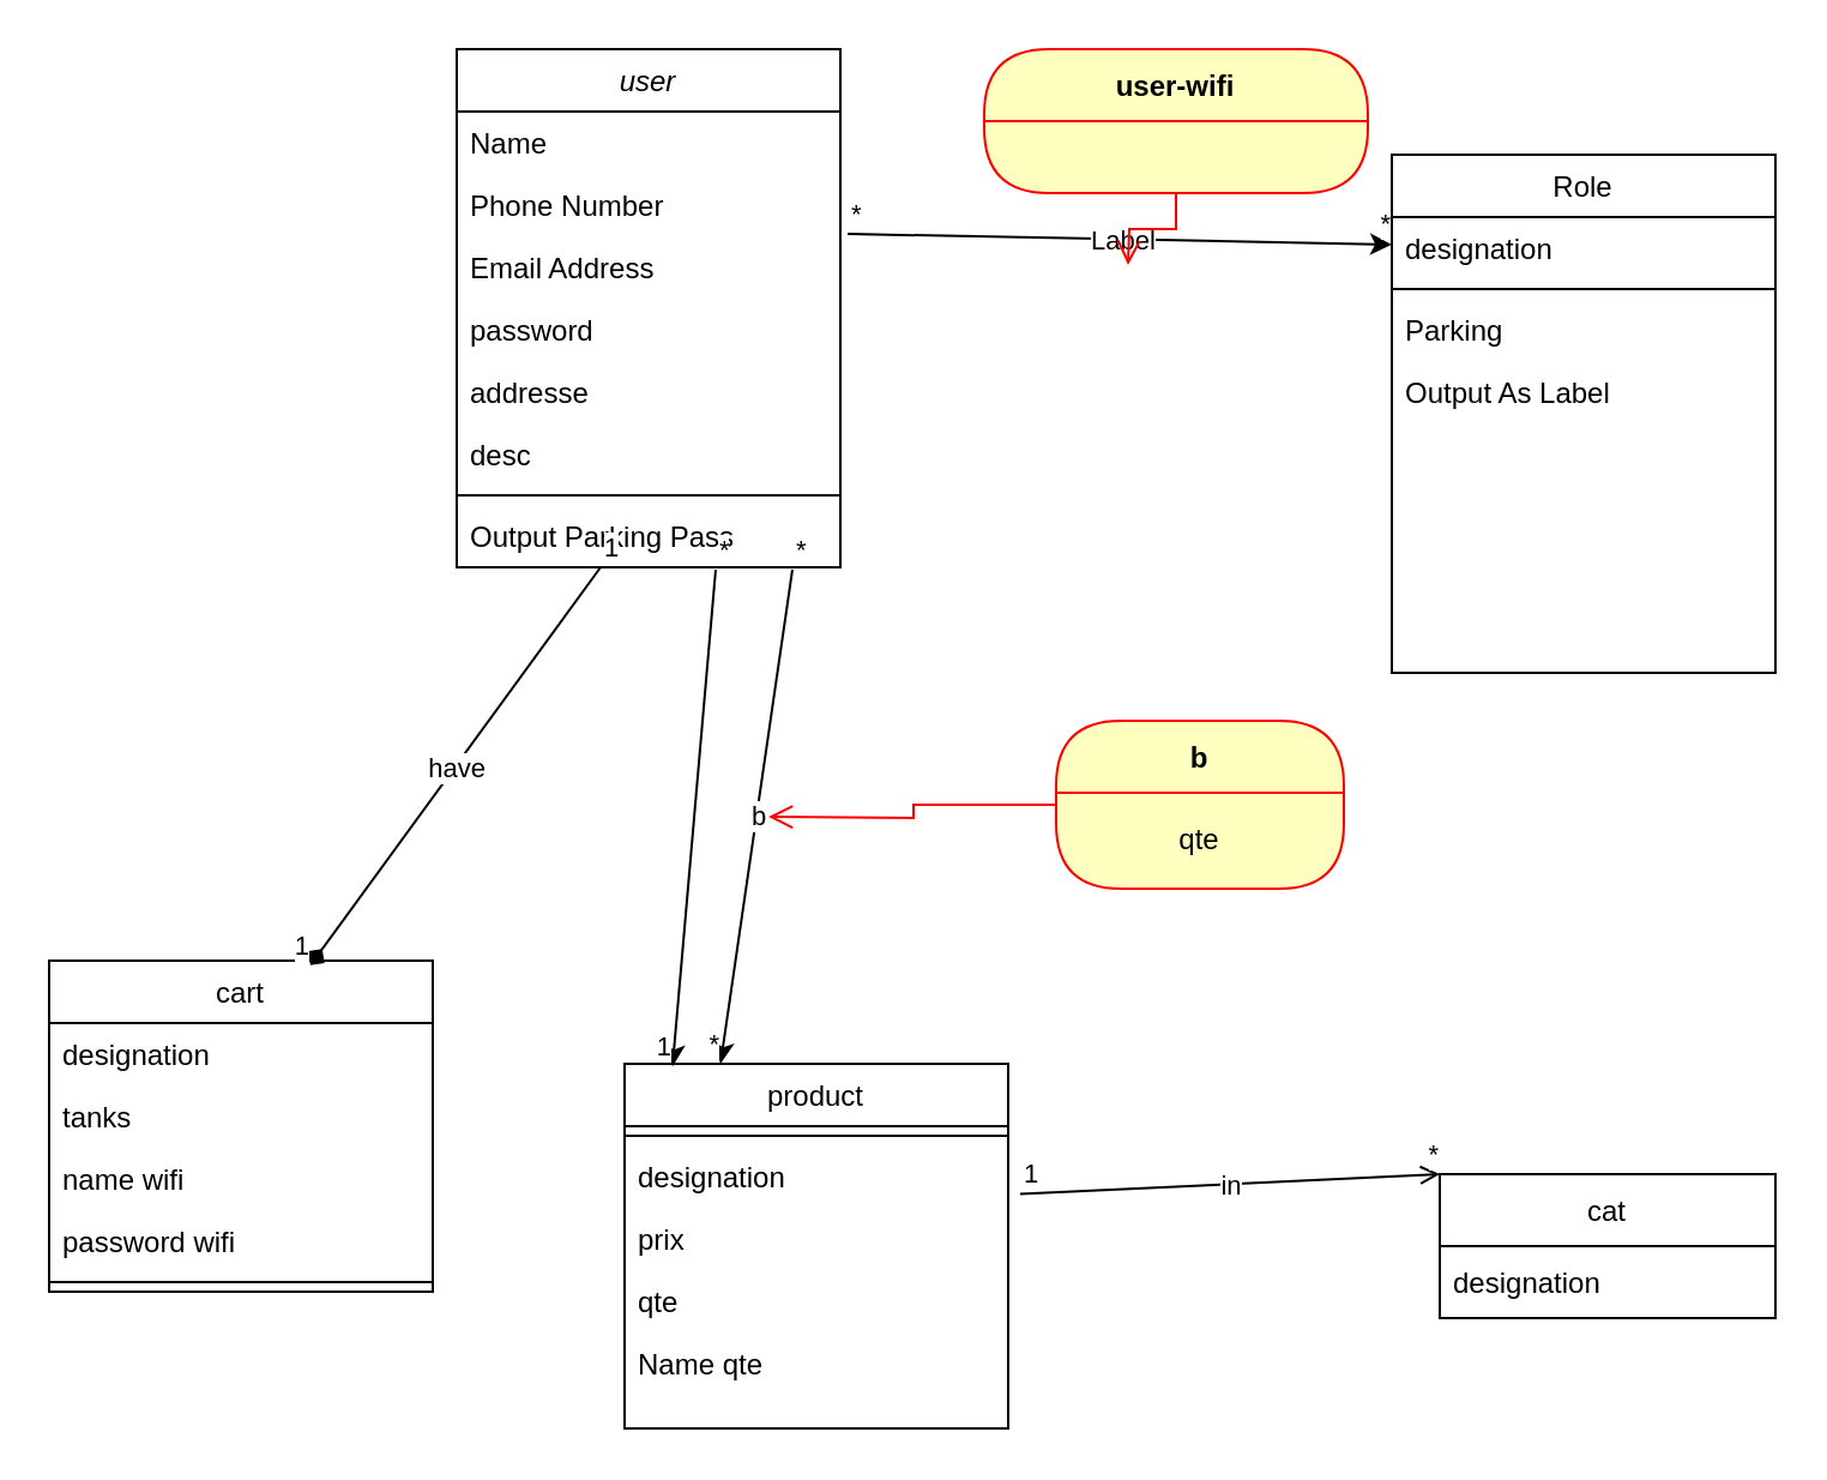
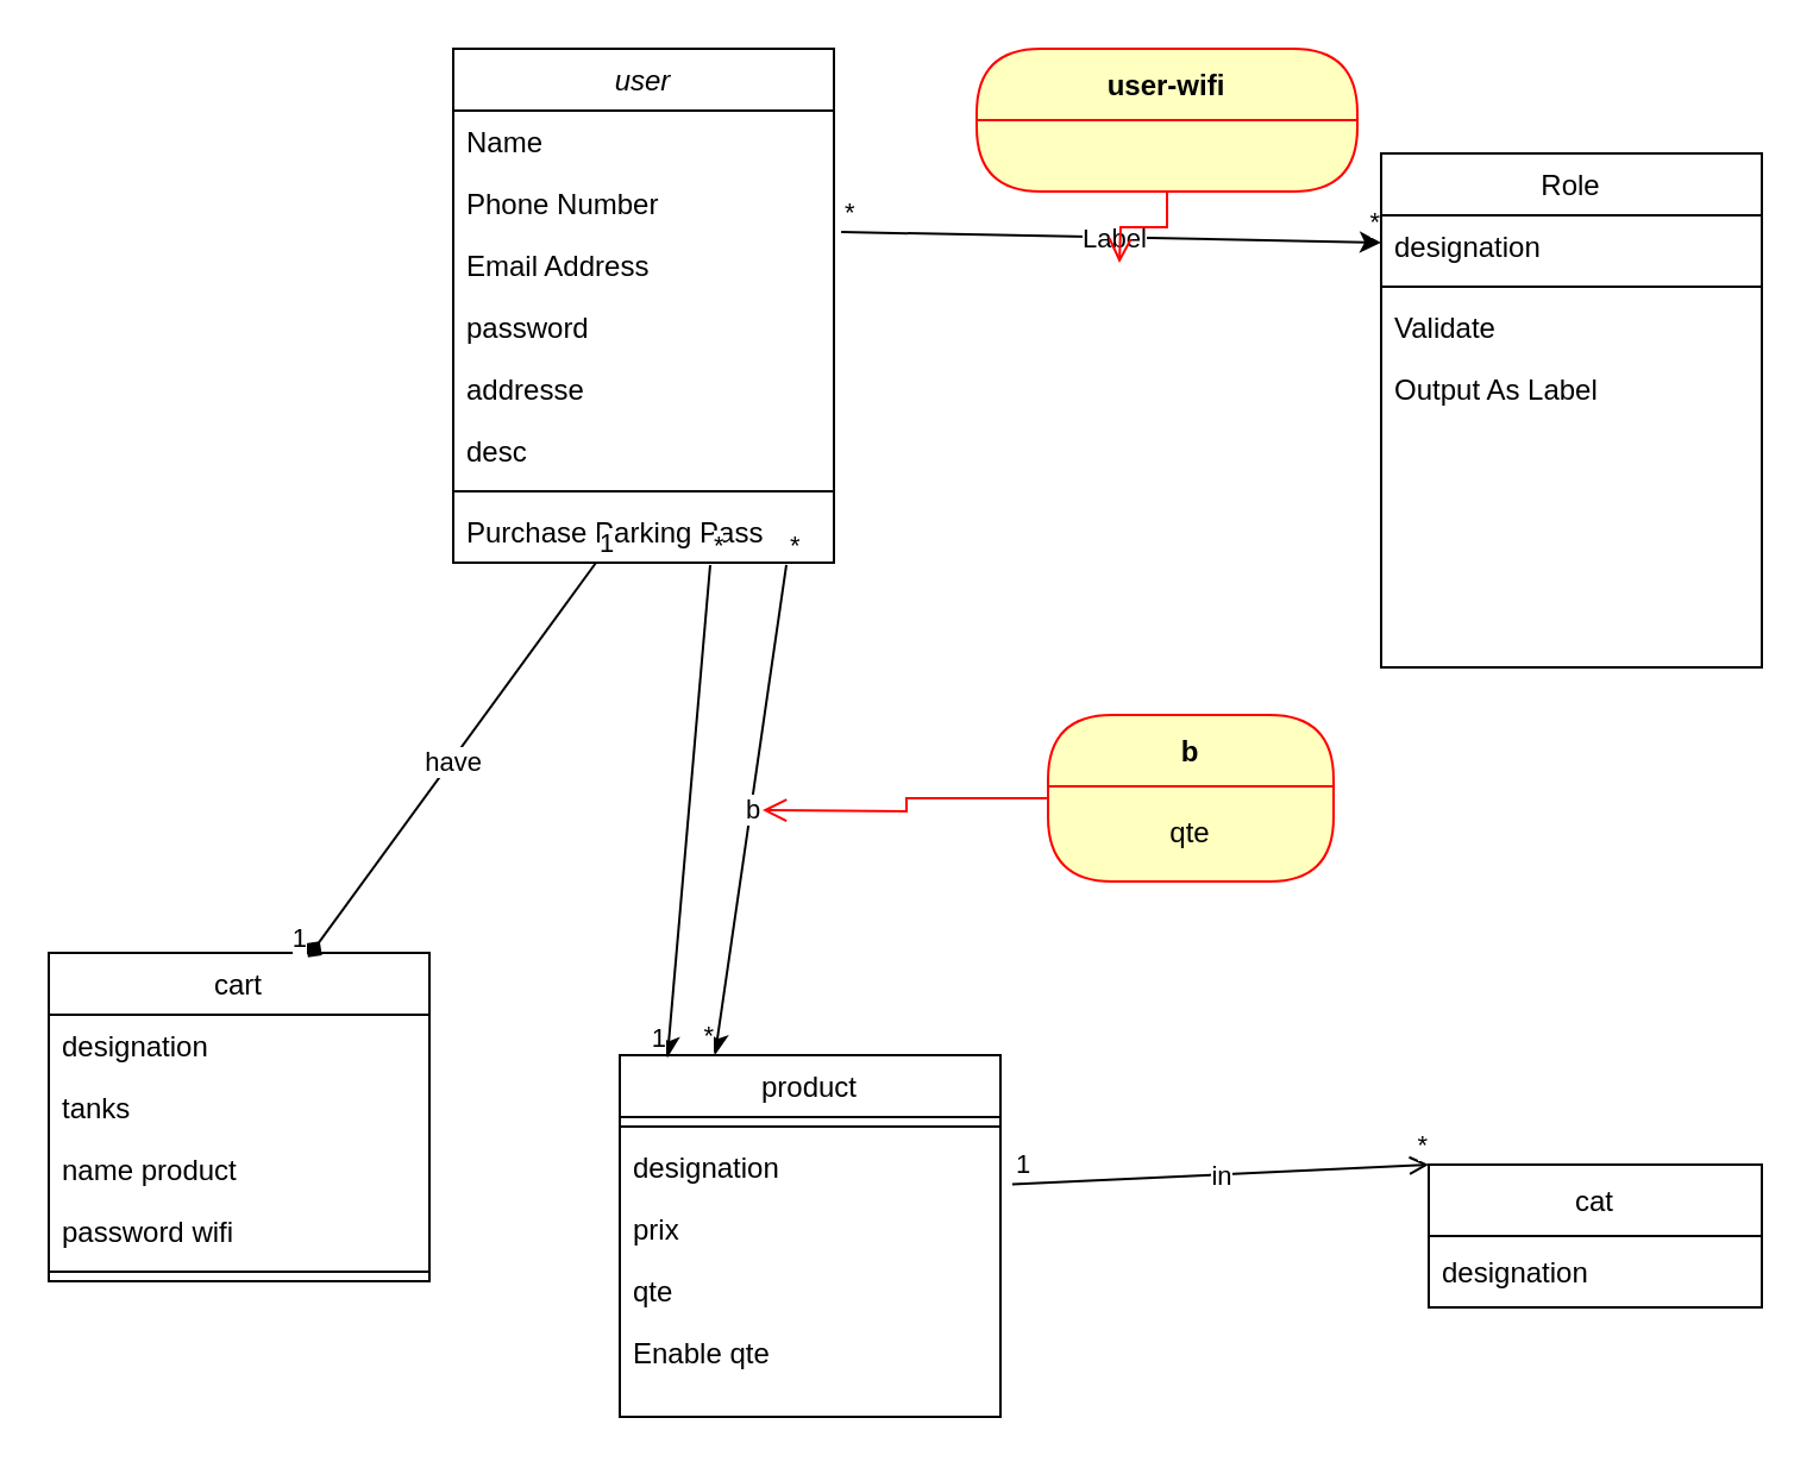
  <mxCell id="0" />
  <mxCell id="1" parent="0" />
  <mxCell id="2" value="user" style="swimlane;fontStyle=2;align=center;verticalAlign=top;childLayout=stackLayout;horizontal=1;startSize=26;horizontalStack=0;resizeParent=1;resizeLast=0;collapsible=1;marginBottom=0;rounded=0;shadow=0;strokeWidth=1;" parent="1" vertex="1"><mxGeometry x="190" y="20" width="160" height="216" as="geometry"><mxRectangle x="230" y="140" width="160" height="26" as="alternateBounds" /></mxGeometry></mxCell>
  <mxCell id="3" value="Name" style="text;align=left;verticalAlign=top;spacingLeft=4;spacingRight=4;overflow=hidden;rotatable=0;points=[[0,0.5],[1,0.5]];portConstraint=eastwest;" parent="2" vertex="1"><mxGeometry y="26" width="160" height="26" as="geometry" /></mxCell>
  <mxCell id="4" value="Phone Number" style="text;align=left;verticalAlign=top;spacingLeft=4;spacingRight=4;overflow=hidden;rotatable=0;points=[[0,0.5],[1,0.5]];portConstraint=eastwest;rounded=0;shadow=0;html=0;" parent="2" vertex="1"><mxGeometry y="52" width="160" height="26" as="geometry" /></mxCell>
  <mxCell id="5" value="Email Address" style="text;align=left;verticalAlign=top;spacingLeft=4;spacingRight=4;overflow=hidden;rotatable=0;points=[[0,0.5],[1,0.5]];portConstraint=eastwest;rounded=0;shadow=0;html=0;" parent="2" vertex="1"><mxGeometry y="78" width="160" height="26" as="geometry" /></mxCell>
  <mxCell id="6" value="password" style="text;align=left;verticalAlign=top;spacingLeft=4;spacingRight=4;overflow=hidden;rotatable=0;points=[[0,0.5],[1,0.5]];portConstraint=eastwest;rounded=0;shadow=0;html=0;" vertex="1" parent="2"><mxGeometry y="104" width="160" height="26" as="geometry" /></mxCell>
  <mxCell id="7" value="addresse" style="text;align=left;verticalAlign=top;spacingLeft=4;spacingRight=4;overflow=hidden;rotatable=0;points=[[0,0.5],[1,0.5]];portConstraint=eastwest;rounded=0;shadow=0;html=0;" vertex="1" parent="2"><mxGeometry y="130" width="160" height="26" as="geometry" /></mxCell>
  <mxCell id="8" value="desc" style="text;align=left;verticalAlign=top;spacingLeft=4;spacingRight=4;overflow=hidden;rotatable=0;points=[[0,0.5],[1,0.5]];portConstraint=eastwest;rounded=0;shadow=0;html=0;" vertex="1" parent="2"><mxGeometry y="156" width="160" height="26" as="geometry" /></mxCell>
  <mxCell id="9" value="" style="line;html=1;strokeWidth=1;align=left;verticalAlign=middle;spacingTop=-1;spacingLeft=3;spacingRight=3;rotatable=0;labelPosition=right;points=[];portConstraint=eastwest;" parent="2" vertex="1"><mxGeometry y="182" width="160" height="8" as="geometry" /></mxCell>
- <mxCell id="10" value="Output Parking Pass" style="text;align=left;verticalAlign=top;spacingLeft=4;spacingRight=4;overflow=hidden;rotatable=0;points=[[0,0.5],[1,0.5]];portConstraint=eastwest;" parent="2" vertex="1"><mxGeometry y="190" width="160" height="26" as="geometry" /></mxCell>
+ <mxCell id="10" value="Purchase Parking Pass" style="text;align=left;verticalAlign=top;spacingLeft=4;spacingRight=4;overflow=hidden;rotatable=0;points=[[0,0.5],[1,0.5]];portConstraint=eastwest;" parent="2" vertex="1"><mxGeometry y="190" width="160" height="26" as="geometry" /></mxCell>
  <mxCell id="11" value="cart" style="swimlane;fontStyle=0;align=center;verticalAlign=top;childLayout=stackLayout;horizontal=1;startSize=26;horizontalStack=0;resizeParent=1;resizeLast=0;collapsible=1;marginBottom=0;rounded=0;shadow=0;strokeWidth=1;" parent="1" vertex="1"><mxGeometry x="20" y="400" width="160" height="138" as="geometry"><mxRectangle x="130" y="380" width="160" height="26" as="alternateBounds" /></mxGeometry></mxCell>
  <mxCell id="12" value="designation" style="text;align=left;verticalAlign=top;spacingLeft=4;spacingRight=4;overflow=hidden;rotatable=0;points=[[0,0.5],[1,0.5]];portConstraint=eastwest;" parent="11" vertex="1"><mxGeometry y="26" width="160" height="26" as="geometry" /></mxCell>
  <mxCell id="13" value="tanks" style="text;align=left;verticalAlign=top;spacingLeft=4;spacingRight=4;overflow=hidden;rotatable=0;points=[[0,0.5],[1,0.5]];portConstraint=eastwest;rounded=0;shadow=0;html=0;" parent="11" vertex="1"><mxGeometry y="52" width="160" height="26" as="geometry" /></mxCell>
- <mxCell id="14" value="name wifi" style="text;align=left;verticalAlign=top;spacingLeft=4;spacingRight=4;overflow=hidden;rotatable=0;points=[[0,0.5],[1,0.5]];portConstraint=eastwest;rounded=0;shadow=0;html=0;" vertex="1" parent="11"><mxGeometry y="78" width="160" height="26" as="geometry" /></mxCell>
+ <mxCell id="14" value="name product" style="text;align=left;verticalAlign=top;spacingLeft=4;spacingRight=4;overflow=hidden;rotatable=0;points=[[0,0.5],[1,0.5]];portConstraint=eastwest;rounded=0;shadow=0;html=0;" vertex="1" parent="11"><mxGeometry y="78" width="160" height="26" as="geometry" /></mxCell>
  <mxCell id="15" value="password wifi" style="text;align=left;verticalAlign=top;spacingLeft=4;spacingRight=4;overflow=hidden;rotatable=0;points=[[0,0.5],[1,0.5]];portConstraint=eastwest;rounded=0;shadow=0;html=0;" vertex="1" parent="11"><mxGeometry y="104" width="160" height="26" as="geometry" /></mxCell>
  <mxCell id="16" value="" style="line;html=1;strokeWidth=1;align=left;verticalAlign=middle;spacingTop=-1;spacingLeft=3;spacingRight=3;rotatable=0;labelPosition=right;points=[];portConstraint=eastwest;" parent="11" vertex="1"><mxGeometry y="130" width="160" height="8" as="geometry" /></mxCell>
  <mxCell id="17" value="product" style="swimlane;fontStyle=0;align=center;verticalAlign=top;childLayout=stackLayout;horizontal=1;startSize=26;horizontalStack=0;resizeParent=1;resizeLast=0;collapsible=1;marginBottom=0;rounded=0;shadow=0;strokeWidth=1;" parent="1" vertex="1"><mxGeometry x="260" y="443" width="160" height="152" as="geometry"><mxRectangle x="340" y="380" width="170" height="26" as="alternateBounds" /></mxGeometry></mxCell>
  <mxCell id="18" value="" style="line;html=1;strokeWidth=1;align=left;verticalAlign=middle;spacingTop=-1;spacingLeft=3;spacingRight=3;rotatable=0;labelPosition=right;points=[];portConstraint=eastwest;" parent="17" vertex="1"><mxGeometry y="26" width="160" height="8" as="geometry" /></mxCell>
  <mxCell id="19" value="designation" style="text;align=left;verticalAlign=top;spacingLeft=4;spacingRight=4;overflow=hidden;rotatable=0;points=[[0,0.5],[1,0.5]];portConstraint=eastwest;" parent="17" vertex="1"><mxGeometry y="34" width="160" height="26" as="geometry" /></mxCell>
  <mxCell id="20" value="prix" style="text;align=left;verticalAlign=top;spacingLeft=4;spacingRight=4;overflow=hidden;rotatable=0;points=[[0,0.5],[1,0.5]];portConstraint=eastwest;" vertex="1" parent="17"><mxGeometry y="60" width="160" height="26" as="geometry" /></mxCell>
  <mxCell id="21" value="qte" style="text;align=left;verticalAlign=top;spacingLeft=4;spacingRight=4;overflow=hidden;rotatable=0;points=[[0,0.5],[1,0.5]];portConstraint=eastwest;" vertex="1" parent="17"><mxGeometry y="86" width="160" height="26" as="geometry" /></mxCell>
- <mxCell id="22" value="Name qte" style="text;align=left;verticalAlign=top;spacingLeft=4;spacingRight=4;overflow=hidden;rotatable=0;points=[[0,0.5],[1,0.5]];portConstraint=eastwest;" vertex="1" parent="17"><mxGeometry y="112" width="160" height="26" as="geometry" /></mxCell>
+ <mxCell id="22" value="Enable qte" style="text;align=left;verticalAlign=top;spacingLeft=4;spacingRight=4;overflow=hidden;rotatable=0;points=[[0,0.5],[1,0.5]];portConstraint=eastwest;" vertex="1" parent="17"><mxGeometry y="112" width="160" height="26" as="geometry" /></mxCell>
  <mxCell id="23" value="Role" style="swimlane;fontStyle=0;align=center;verticalAlign=top;childLayout=stackLayout;horizontal=1;startSize=26;horizontalStack=0;resizeParent=1;resizeLast=0;collapsible=1;marginBottom=0;rounded=0;shadow=0;strokeWidth=1;" parent="1" vertex="1"><mxGeometry x="580" y="64" width="160" height="216" as="geometry"><mxRectangle x="550" y="140" width="160" height="26" as="alternateBounds" /></mxGeometry></mxCell>
  <mxCell id="24" value="designation" style="text;align=left;verticalAlign=top;spacingLeft=4;spacingRight=4;overflow=hidden;rotatable=0;points=[[0,0.5],[1,0.5]];portConstraint=eastwest;" parent="23" vertex="1"><mxGeometry y="26" width="160" height="26" as="geometry" /></mxCell>
  <mxCell id="25" value="" style="line;html=1;strokeWidth=1;align=left;verticalAlign=middle;spacingTop=-1;spacingLeft=3;spacingRight=3;rotatable=0;labelPosition=right;points=[];portConstraint=eastwest;" parent="23" vertex="1"><mxGeometry y="52" width="160" height="8" as="geometry" /></mxCell>
- <mxCell id="26" value="Parking" style="text;align=left;verticalAlign=top;spacingLeft=4;spacingRight=4;overflow=hidden;rotatable=0;points=[[0,0.5],[1,0.5]];portConstraint=eastwest;" parent="23" vertex="1"><mxGeometry y="60" width="160" height="26" as="geometry" /></mxCell>
+ <mxCell id="26" value="Validate" style="text;align=left;verticalAlign=top;spacingLeft=4;spacingRight=4;overflow=hidden;rotatable=0;points=[[0,0.5],[1,0.5]];portConstraint=eastwest;" parent="23" vertex="1"><mxGeometry y="60" width="160" height="26" as="geometry" /></mxCell>
  <mxCell id="27" value="Output As Label" style="text;align=left;verticalAlign=top;spacingLeft=4;spacingRight=4;overflow=hidden;rotatable=0;points=[[0,0.5],[1,0.5]];portConstraint=eastwest;" parent="23" vertex="1"><mxGeometry y="86" width="160" height="26" as="geometry" /></mxCell>
  <mxCell id="28" value="cat" style="swimlane;fontStyle=0;childLayout=stackLayout;horizontal=1;startSize=30;horizontalStack=0;resizeParent=1;resizeParentMax=0;resizeLast=0;collapsible=1;marginBottom=0;" vertex="1" parent="1"><mxGeometry x="600" y="489" width="140" height="60" as="geometry" /></mxCell>
  <mxCell id="29" value="designation" style="text;strokeColor=none;fillColor=none;align=left;verticalAlign=middle;spacingLeft=4;spacingRight=4;overflow=hidden;points=[[0,0.5],[1,0.5]];portConstraint=eastwest;rotatable=0;" vertex="1" parent="28"><mxGeometry y="30" width="140" height="30" as="geometry" /></mxCell>
  <mxCell id="30" value="" style="endArrow=diamond;html=1;rounded=0;exitX=0.375;exitY=1;exitDx=0;exitDy=0;exitPerimeter=0;entryX=0.681;entryY=0.014;entryDx=0;entryDy=0;entryPerimeter=0;" edge="1" parent="1" source="10" target="11"><mxGeometry relative="1" as="geometry"><mxPoint x="330" y="320" as="sourcePoint" /><mxPoint x="490" y="320" as="targetPoint" /></mxGeometry></mxCell>
  <mxCell id="31" value="have" style="edgeLabel;resizable=0;html=1;align=center;verticalAlign=middle;" connectable="0" vertex="1" parent="30"><mxGeometry relative="1" as="geometry" /></mxCell>
  <mxCell id="32" value="1" style="edgeLabel;resizable=0;html=1;align=left;verticalAlign=bottom;" connectable="0" vertex="1" parent="30"><mxGeometry x="-1" relative="1" as="geometry" /></mxCell>
  <mxCell id="33" value="1" style="edgeLabel;resizable=0;html=1;align=right;verticalAlign=bottom;" connectable="0" vertex="1" parent="30"><mxGeometry x="1" relative="1" as="geometry" /></mxCell>
  <mxCell id="34" value="" style="endArrow=classic;html=1;rounded=0;exitX=1.019;exitY=-0.038;exitDx=0;exitDy=0;exitPerimeter=0;" edge="1" parent="1" source="5" target="24"><mxGeometry relative="1" as="geometry"><mxPoint x="320" y="280" as="sourcePoint" /><mxPoint x="578.08" y="94.002" as="targetPoint" /></mxGeometry></mxCell>
  <mxCell id="35" value="Label" style="edgeLabel;resizable=0;html=1;align=center;verticalAlign=middle;" connectable="0" vertex="1" parent="34"><mxGeometry relative="1" as="geometry" /></mxCell>
  <mxCell id="36" value="*" style="edgeLabel;resizable=0;html=1;align=left;verticalAlign=bottom;" connectable="0" vertex="1" parent="34"><mxGeometry x="-1" relative="1" as="geometry" /></mxCell>
  <mxCell id="37" value="*" style="edgeLabel;resizable=0;html=1;align=right;verticalAlign=bottom;" connectable="0" vertex="1" parent="34"><mxGeometry x="1" relative="1" as="geometry" /></mxCell>
  <mxCell id="38" value="" style="endArrow=classic;html=1;rounded=0;exitX=0.875;exitY=1.038;exitDx=0;exitDy=0;exitPerimeter=0;entryX=0.25;entryY=0;entryDx=0;entryDy=0;" edge="1" parent="1" source="10" target="17"><mxGeometry relative="1" as="geometry"><mxPoint x="330" y="320" as="sourcePoint" /><mxPoint x="490" y="320" as="targetPoint" /></mxGeometry></mxCell>
  <mxCell id="39" value="b" style="edgeLabel;resizable=0;html=1;align=center;verticalAlign=middle;" connectable="0" vertex="1" parent="38"><mxGeometry relative="1" as="geometry" /></mxCell>
  <mxCell id="40" value="*" style="edgeLabel;resizable=0;html=1;align=left;verticalAlign=bottom;" connectable="0" vertex="1" parent="38"><mxGeometry x="-1" relative="1" as="geometry" /></mxCell>
  <mxCell id="41" value="*" style="edgeLabel;resizable=0;html=1;align=right;verticalAlign=bottom;" connectable="0" vertex="1" parent="38"><mxGeometry x="1" relative="1" as="geometry" /></mxCell>
  <mxCell id="42" value="" style="endArrow=open;html=1;rounded=0;entryX=0;entryY=0;entryDx=0;entryDy=0;exitX=1.031;exitY=0.357;exitDx=0;exitDy=0;exitPerimeter=0;" edge="1" parent="1" source="17" target="28"><mxGeometry relative="1" as="geometry"><mxPoint x="330" y="320" as="sourcePoint" /><mxPoint x="490" y="320" as="targetPoint" /></mxGeometry></mxCell>
  <mxCell id="43" value="in" style="edgeLabel;resizable=0;html=1;align=center;verticalAlign=middle;" connectable="0" vertex="1" parent="42"><mxGeometry relative="1" as="geometry" /></mxCell>
  <mxCell id="44" value="1" style="edgeLabel;resizable=0;html=1;align=left;verticalAlign=bottom;" connectable="0" vertex="1" parent="42"><mxGeometry x="-1" relative="1" as="geometry" /></mxCell>
  <mxCell id="45" value="*" style="edgeLabel;resizable=0;html=1;align=right;verticalAlign=bottom;" connectable="0" vertex="1" parent="42"><mxGeometry x="1" relative="1" as="geometry" /></mxCell>
  <mxCell id="46" value="b" style="swimlane;fontStyle=1;align=center;verticalAlign=middle;childLayout=stackLayout;horizontal=1;startSize=30;horizontalStack=0;resizeParent=0;resizeLast=1;container=0;fontColor=#000000;collapsible=0;rounded=1;arcSize=30;strokeColor=#ff0000;fillColor=#ffffc0;swimlaneFillColor=#ffffc0;dropTarget=0;" vertex="1" parent="1"><mxGeometry x="440" y="300" width="120" height="70" as="geometry" /></mxCell>
  <mxCell id="47" value="qte" style="text;html=1;strokeColor=none;fillColor=none;align=center;verticalAlign=middle;spacingLeft=4;spacingRight=4;whiteSpace=wrap;overflow=hidden;rotatable=0;fontColor=#000000;" vertex="1" parent="46"><mxGeometry y="30" width="120" height="40" as="geometry" /></mxCell>
  <mxCell id="48" value="" style="edgeStyle=orthogonalEdgeStyle;html=1;verticalAlign=bottom;endArrow=open;endSize=8;strokeColor=#ff0000;rounded=0;" edge="1" source="46" parent="1"><mxGeometry relative="1" as="geometry"><mxPoint x="320" y="340" as="targetPoint" /></mxGeometry></mxCell>
  <mxCell id="49" value="user-wifi" style="swimlane;fontStyle=1;align=center;verticalAlign=middle;childLayout=stackLayout;horizontal=1;startSize=30;horizontalStack=0;resizeParent=0;resizeLast=1;container=0;fontColor=#000000;collapsible=0;rounded=1;arcSize=30;strokeColor=#ff0000;fillColor=#ffffc0;swimlaneFillColor=#ffffc0;dropTarget=0;" vertex="1" parent="1"><mxGeometry x="410" y="20" width="160" height="60" as="geometry" /></mxCell>
  <mxCell id="50" value="" style="edgeStyle=orthogonalEdgeStyle;html=1;verticalAlign=bottom;endArrow=open;endSize=8;strokeColor=#ff0000;rounded=0;" edge="1" source="49" parent="1"><mxGeometry relative="1" as="geometry"><mxPoint x="470" y="110" as="targetPoint" /></mxGeometry></mxCell>
  <mxCell id="51" value="" style="endArrow=classic;html=1;rounded=0;entryX=0.125;entryY=0.007;entryDx=0;entryDy=0;exitX=0.675;exitY=1.038;exitDx=0;exitDy=0;exitPerimeter=0;entryPerimeter=0;" edge="1" parent="1" source="10" target="17"><mxGeometry relative="1" as="geometry"><mxPoint x="300" y="250" as="sourcePoint" /><mxPoint x="270" y="442.01" as="targetPoint" /></mxGeometry></mxCell>
  <mxCell id="52" value="*" style="edgeLabel;resizable=0;html=1;align=left;verticalAlign=bottom;" connectable="0" vertex="1" parent="51"><mxGeometry x="-1" relative="1" as="geometry" /></mxCell>
  <mxCell id="53" value="1" style="edgeLabel;resizable=0;html=1;align=right;verticalAlign=bottom;" connectable="0" vertex="1" parent="51"><mxGeometry x="1" relative="1" as="geometry" /></mxCell>
